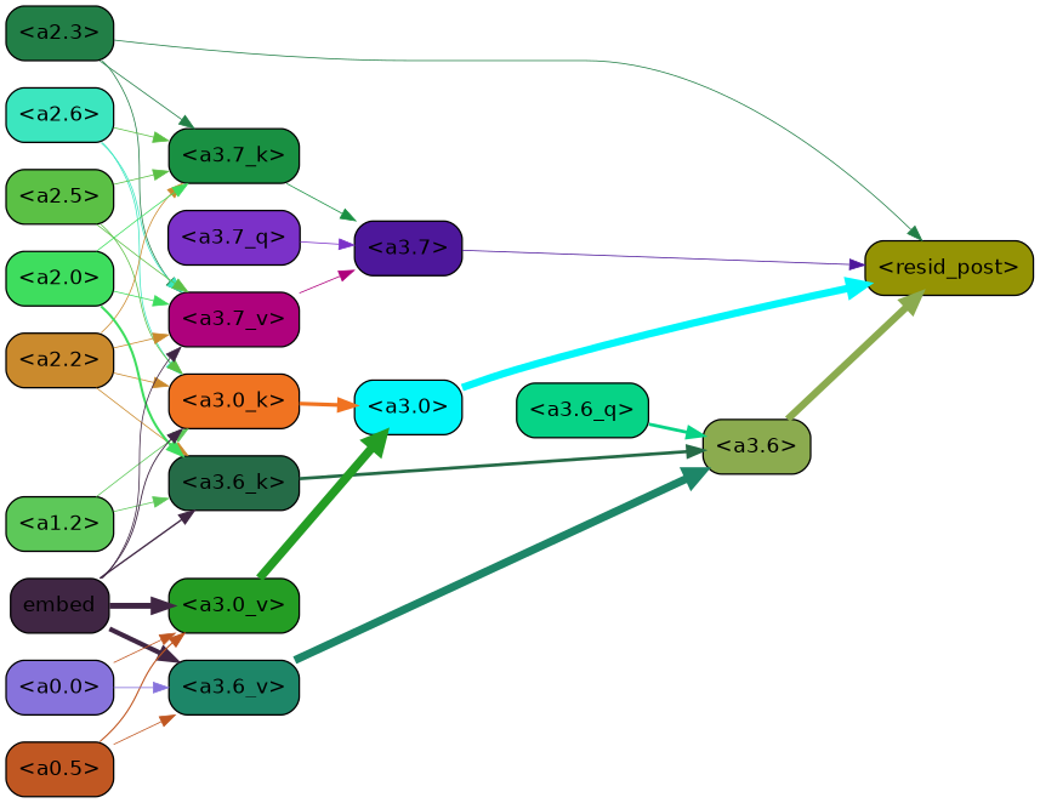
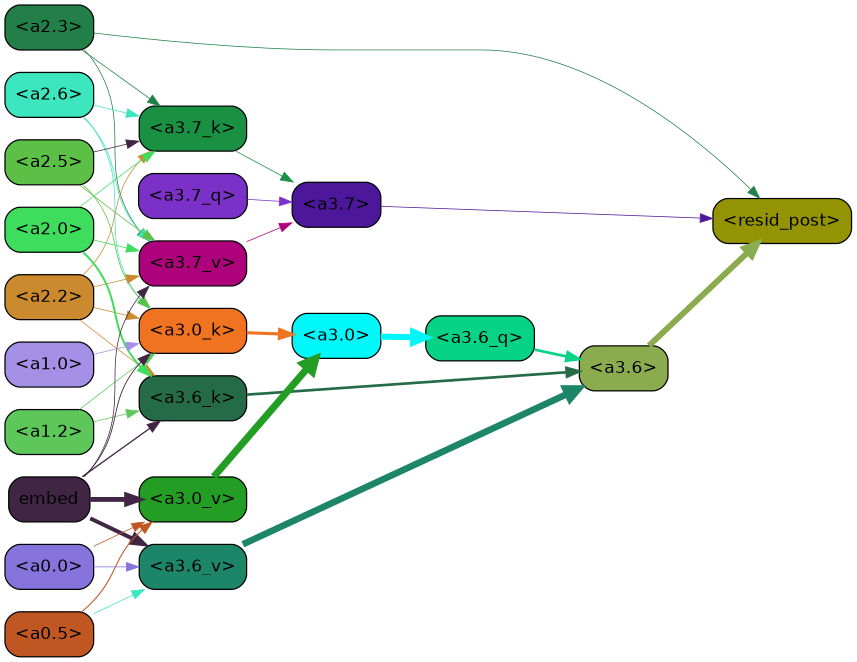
  strict digraph {
    rankdir=LR
    splines=true
    node [color=black fontname=Helvetica shape=box style="filled, rounded"]
    edge [color="#402644" penwidth=0.6]
    "<a3.7>" [fillcolor="#4d179b"]
    "<resid_post>" [fillcolor="#949304"]
    "<a3.6>" [fillcolor="#8bab4f"]
    "<a3.0>" [fillcolor="#01f7fa"]
    "<a2.3>" [fillcolor="#227f47"]
    "<a3.7_k>" [fillcolor="#199042"]
    "<a3.7_v>" [fillcolor="#ae017c"]
    "<a3.7_q>" [fillcolor="#7b31c8"]
    "<a3.6_q>" [fillcolor="#06d386"]
    "<a3.6_k>" [fillcolor="#256b47"]
    "<a3.0_k>" [fillcolor="#f07321"]
    "<a3.6_v>" [fillcolor="#1d8668"]
    "<a3.0_v>" [fillcolor="#249d24"]
    "<a2.6>" [fillcolor="#3ce6bf"]
    "<a2.5>" [fillcolor="#5bc045"]
    "<a2.2>" [fillcolor="#ca8a2d"]
    "<a2.0>" [fillcolor="#3edd5e"]
    "<a1.2>" [fillcolor="#5dc859"]
    embed [fillcolor="#402644"]
+   "<a1.0>" [fillcolor="#a490e7"]
    "<a0.5>" [fillcolor="#c05722"]
    "<a0.0>" [fillcolor="#8773dc"]
    "<a3.7>" -> "<resid_post>" [color="#4d179b"]
    "<a3.6>" -> "<resid_post>" [color="#8bab4f" penwidth=4.751592040061951]
-   "<a3.0>" -> "<resid_post>" [color="#01f7fa" penwidth=4.904066681861877]
+   "<a3.0>" -> "<a3.6_q>" [color="#01f7fa" penwidth=4.904066681861877]
    "<a2.3>" -> "<resid_post>" [color="#227f47"]
    "<a2.3>" -> "<a3.7_k>" [color="#227f47"]
    "<a2.3>" -> "<a3.7_v>" [color="#227f47"]
    "<a3.7_k>" -> "<a3.7>" [color="#199042"]
    "<a3.7_v>" -> "<a3.7>" [color="#ae017c"]
    "<a3.7_q>" -> "<a3.7>" [color="#7b31c8"]
    "<a3.6_q>" -> "<a3.6>" [color="#06d386" penwidth=2.160832464694977]
    "<a3.6_k>" -> "<a3.6>" [color="#256b47" penwidth=2.13908451795578]
    "<a3.0_k>" -> "<a3.0>" [color="#f07321" penwidth=2.520303964614868]
    "<a3.6_v>" -> "<a3.6>" [color="#1d8668" penwidth=5.297133803367615]
    "<a3.0_v>" -> "<a3.0>" [color="#249d24" penwidth=5.680712580680847]
-   "<a2.6>" -> "<a3.7_k>" [color="#5bc045"]
+   "<a2.6>" -> "<a3.7_k>" [color="#3ce6bf"]
    "<a2.6>" -> "<a3.7_v>" [color="#3ce6bf"]
    "<a2.6>" -> "<a3.0_k>" [color="#3ce6bf"]
-   "<a2.5>" -> "<a3.7_k>" [color="#5bc045"]
+   "<a2.5>" -> "<a3.7_k>"
    "<a2.5>" -> "<a3.7_v>" [color="#5bc045"]
    "<a2.5>" -> "<a3.0_k>" [color="#5bc045"]
    "<a2.2>" -> "<a3.7_k>" [color="#ca8a2d"]
    "<a2.2>" -> "<a3.7_v>" [color="#ca8a2d"]
    "<a2.2>" -> "<a3.6_k>" [color="#ca8a2d"]
    "<a2.2>" -> "<a3.0_k>" [color="#ca8a2d"]
    "<a2.0>" -> "<a3.7_k>" [color="#3edd5e"]
    "<a2.0>" -> "<a3.7_v>" [color="#3edd5e"]
    "<a2.0>" -> "<a3.6_k>" [color="#3edd5e" penwidth=1.5897698998451233]
    "<a1.2>" -> "<a3.6_k>" [color="#5dc859"]
    "<a1.2>" -> "<a3.0_k>" [color="#5dc859"]
    embed -> "<a3.7_v>"
    embed -> "<a3.6_k>" [penwidth=1.046662151813507]
    embed -> "<a3.0_k>" [penwidth=0.6995279788970947]
    embed -> "<a3.6_v>" [penwidth=3.1840110421180725]
    embed -> "<a3.0_v>" [penwidth=3.9005755856633186]
-   "<a0.5>" -> "<a3.6_v>" [color="#c05722"]
+   "<a1.0>" -> "<a3.0_k>" [color="#a490e7"]
+   "<a0.5>" -> "<a3.6_v>" [color="#3ce6bf"]
    "<a0.5>" -> "<a3.0_v>" [color="#c05722" penwidth=0.8493617177009583]
    "<a0.0>" -> "<a3.6_v>" [color="#8773dc"]
    "<a0.0>" -> "<a3.0_v>" [color="#c05722"]
  }
